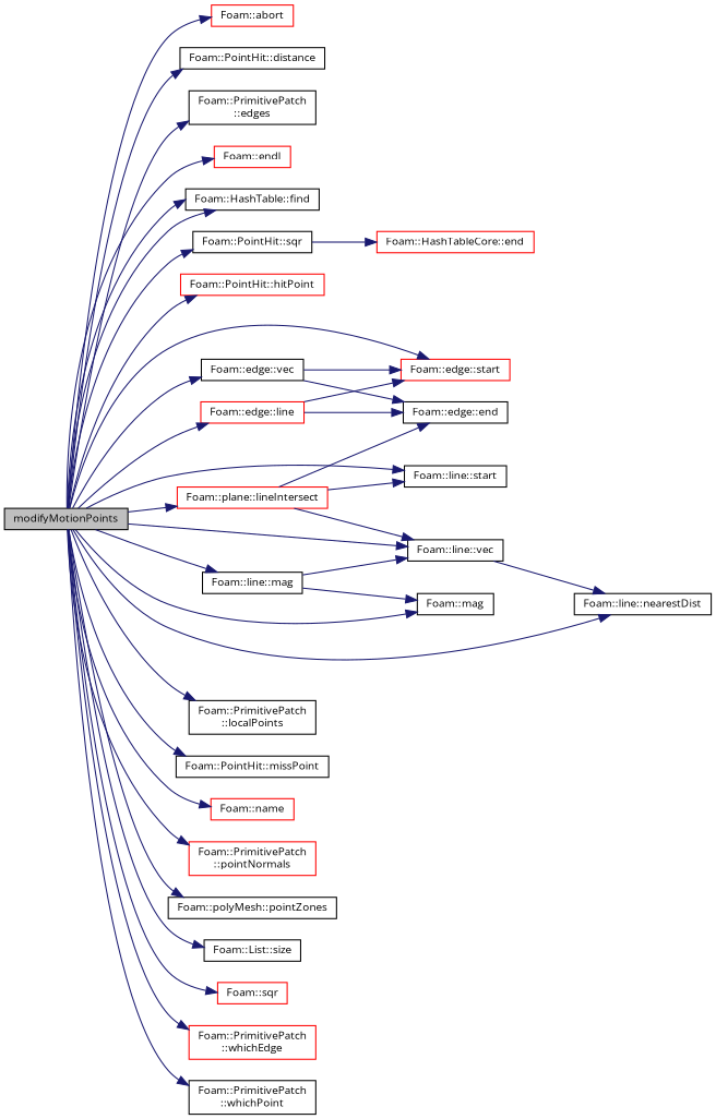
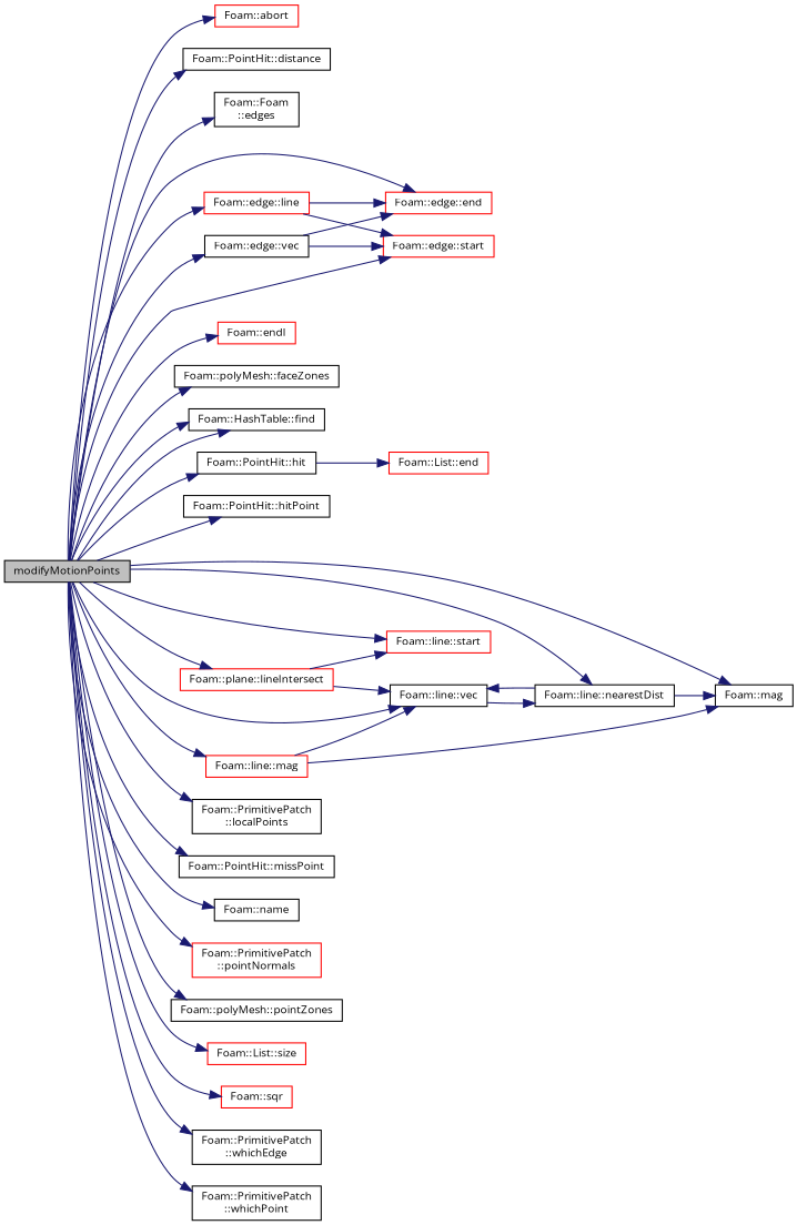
  digraph {
    fontname="Open Sans"
    rankdir=LR
    node [color=black fontname="Open Sans" fontsize=10 shape=record]
    edge [color=midnightblue fontname="Open Sans" fontsize=10 labelfontname=FreeSans labelfontsize=10 style=solid]
    n1 [fillcolor=grey75 fontcolor=black height=0.2 label=modifyMotionPoints style=filled width=0.4]
    n2 [color=red height=0.2 label="Foam::abort" width=0.4]
    n3 [height=0.2 label="Foam::PointHit::distance" width=0.4]
-   n4 [height=0.2 label="Foam::PrimitivePatch\l::edges" width=0.4]
-   n5 [height=0.2 label="Foam::edge::end" width=0.4]
+   n4 [height=0.2 label="Foam::Foam\l::edges" width=0.4]
+   n5 [color=red height=0.2 label="Foam::edge::end" width=0.4]
    n6 [color=red height=0.2 label="Foam::endl" width=0.4]
+   n7 [height=0.2 label="Foam::polyMesh::faceZones" width=0.4]
    n8 [height=0.2 label="Foam::HashTable::find" width=0.4]
-   n9 [height=0.2 label="Foam::PointHit::sqr" width=0.4]
-   n10 [color=red height=0.2 label="Foam::PointHit::hitPoint" width=0.4]
+   n9 [height=0.2 label="Foam::PointHit::hit" width=0.4]
+   n10 [height=0.2 label="Foam::PointHit::hitPoint" width=0.4]
    n11 [color=red height=0.2 label="Foam::edge::line" width=0.4]
    n12 [color=red height=0.2 label="Foam::edge::start" width=0.4]
    n13 [color=red height=0.2 label="Foam::plane::lineIntersect" width=0.4]
-   n14 [height=0.2 label="Foam::line::start" width=0.4]
+   n14 [color=red height=0.2 label="Foam::line::start" width=0.4]
    n15 [height=0.2 label="Foam::line::vec" width=0.4]
    n16 [height=0.2 label="Foam::line::nearestDist" width=0.4]
    n17 [height=0.2 label="Foam::mag" width=0.4]
    n18 [height=0.2 label="Foam::PrimitivePatch\l::localPoints" width=0.4]
-   n19 [height=0.2 label="Foam::line::mag" width=0.4]
+   n19 [color=red height=0.2 label="Foam::line::mag" width=0.4]
    n20 [height=0.2 label="Foam::PointHit::missPoint" width=0.4]
-   n21 [color=red height=0.2 label="Foam::name" width=0.4]
+   n21 [height=0.2 label="Foam::name" width=0.4]
    n22 [color=red height=0.2 label="Foam::PrimitivePatch\l::pointNormals" width=0.4]
    n23 [height=0.2 label="Foam::polyMesh::pointZones" width=0.4]
-   n24 [height=0.2 label="Foam::List::size" width=0.4]
+   n24 [color=red height=0.2 label="Foam::List::size" width=0.4]
    n25 [color=red height=0.2 label="Foam::sqr" width=0.4]
    n26 [height=0.2 label="Foam::edge::vec" width=0.4]
-   n27 [color=red height=0.2 label="Foam::PrimitivePatch\l::whichEdge" width=0.4]
+   n27 [height=0.2 label="Foam::PrimitivePatch\l::whichEdge" width=0.4]
    n28 [height=0.2 label="Foam::PrimitivePatch\l::whichPoint" width=0.4]
-   n29 [color=red height=0.2 label="Foam::HashTableCore::end" width=0.4]
+   n29 [color=red height=0.2 label="Foam::List::end" width=0.4]
    n1 -> n2
    n1 -> n3
    n1 -> n4
-   n13 -> n5
+   n1 -> n5
    n1 -> n6
+   n1 -> n7
    n1 -> n8
    n1 -> n8
    n1 -> n9
    n1 -> n10
    n1 -> n11
    n1 -> n12
    n1 -> n13
    n1 -> n14
    n1 -> n15
    n1 -> n16
    n1 -> n17
    n1 -> n18
    n1 -> n19
    n1 -> n20
    n1 -> n21
    n1 -> n22
    n1 -> n23
    n1 -> n24
    n1 -> n25
    n1 -> n26
    n1 -> n27
    n1 -> n28
    n9 -> n29
    n11 -> n5
    n11 -> n12
    n13 -> n14
    n13 -> n15
    n15 -> n16
+   n16 -> n15
+   n16 -> n17
    n19 -> n15
    n19 -> n17
    n26 -> n5
    n26 -> n12
  }
